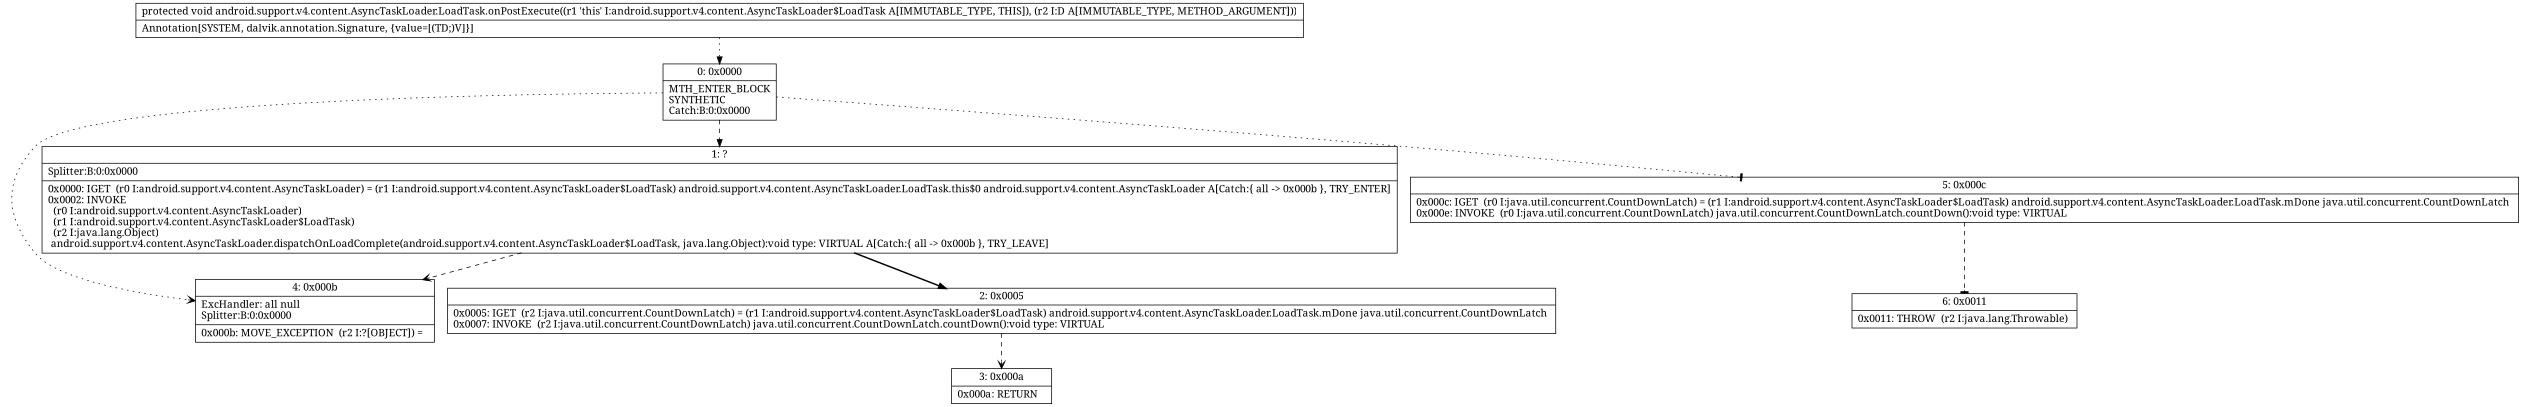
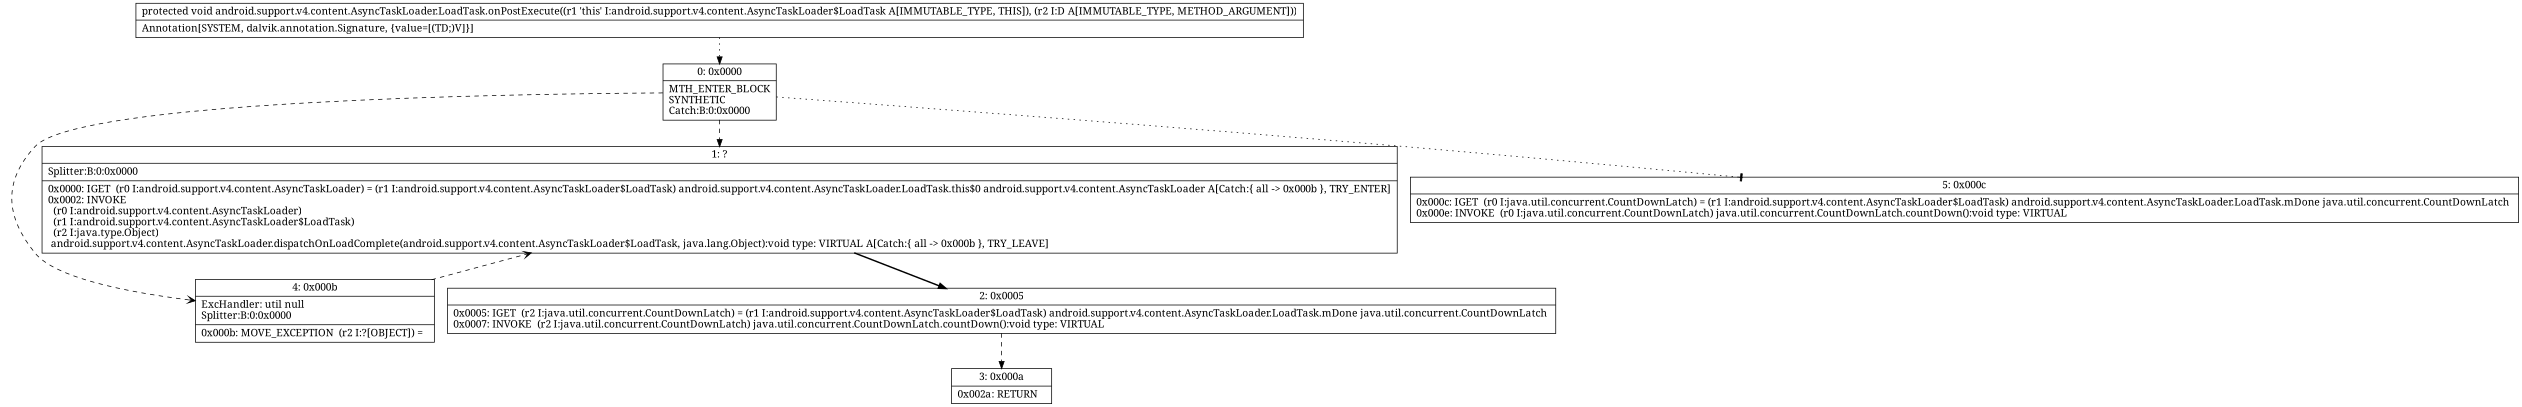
  digraph {
    fontname="Noto Serif"
    node [fontname="Noto Serif" shape=record]
    edge [arrowhead=normal fontname="Noto Serif" style=dashed]
    n1 [label="{0\:\ 0x0000|MTH_ENTER_BLOCK\lSYNTHETIC\lCatch:B:0:0x0000\l}"]
-   n2 [label="{1\:\ ?|Splitter:B:0:0x0000\l|0x0000: IGET  (r0 I:android.support.v4.content.AsyncTaskLoader) = (r1 I:android.support.v4.content.AsyncTaskLoader$LoadTask) android.support.v4.content.AsyncTaskLoader.LoadTask.this$0 android.support.v4.content.AsyncTaskLoader A[Catch:\{ all \-\> 0x000b \}, TRY_ENTER]\l0x0002: INVOKE  \l  (r0 I:android.support.v4.content.AsyncTaskLoader)\l  (r1 I:android.support.v4.content.AsyncTaskLoader$LoadTask)\l  (r2 I:java.lang.Object)\l android.support.v4.content.AsyncTaskLoader.dispatchOnLoadComplete(android.support.v4.content.AsyncTaskLoader$LoadTask, java.lang.Object):void type: VIRTUAL A[Catch:\{ all \-\> 0x000b \}, TRY_LEAVE]\l}"]
-   n3 [label="{4\:\ 0x000b|ExcHandler: all null\lSplitter:B:0:0x0000\l|0x000b: MOVE_EXCEPTION  (r2 I:?[OBJECT]) =  \l}"]
+   n2 [label="{1\:\ ?|Splitter:B:0:0x0000\l|0x0000: IGET  (r0 I:android.support.v4.content.AsyncTaskLoader) = (r1 I:android.support.v4.content.AsyncTaskLoader$LoadTask) android.support.v4.content.AsyncTaskLoader.LoadTask.this$0 android.support.v4.content.AsyncTaskLoader A[Catch:\{ all \-\> 0x000b \}, TRY_ENTER]\l0x0002: INVOKE  \l  (r0 I:android.support.v4.content.AsyncTaskLoader)\l  (r1 I:android.support.v4.content.AsyncTaskLoader$LoadTask)\l  (r2 I:java.type.Object)\l android.support.v4.content.AsyncTaskLoader.dispatchOnLoadComplete(android.support.v4.content.AsyncTaskLoader$LoadTask, java.lang.Object):void type: VIRTUAL A[Catch:\{ all \-\> 0x000b \}, TRY_LEAVE]\l}"]
+   n3 [label="{4\:\ 0x000b|ExcHandler: util null\lSplitter:B:0:0x0000\l|0x000b: MOVE_EXCEPTION  (r2 I:?[OBJECT]) =  \l}"]
    n4 [label="{5\:\ 0x000c|0x000c: IGET  (r0 I:java.util.concurrent.CountDownLatch) = (r1 I:android.support.v4.content.AsyncTaskLoader$LoadTask) android.support.v4.content.AsyncTaskLoader.LoadTask.mDone java.util.concurrent.CountDownLatch \l0x000e: INVOKE  (r0 I:java.util.concurrent.CountDownLatch) java.util.concurrent.CountDownLatch.countDown():void type: VIRTUAL \l}"]
    n5 [label="{2\:\ 0x0005|0x0005: IGET  (r2 I:java.util.concurrent.CountDownLatch) = (r1 I:android.support.v4.content.AsyncTaskLoader$LoadTask) android.support.v4.content.AsyncTaskLoader.LoadTask.mDone java.util.concurrent.CountDownLatch \l0x0007: INVOKE  (r2 I:java.util.concurrent.CountDownLatch) java.util.concurrent.CountDownLatch.countDown():void type: VIRTUAL \l}"]
-   n6 [label="{3\:\ 0x000a|0x000a: RETURN   \l}"]
-   n7 [label="{6\:\ 0x0011|0x0011: THROW  (r2 I:java.lang.Throwable) \l}"]
+   n6 [label="{3\:\ 0x000a|0x002a: RETURN   \l}"]
    n8 [label="{protected void android.support.v4.content.AsyncTaskLoader.LoadTask.onPostExecute((r1 'this' I:android.support.v4.content.AsyncTaskLoader$LoadTask A[IMMUTABLE_TYPE, THIS]), (r2 I:D A[IMMUTABLE_TYPE, METHOD_ARGUMENT]))  | Annotation[SYSTEM, dalvik.annotation.Signature, \{value=[(TD;)V]\}]\l}"]
    n1 -> n2
-   n1 -> n3 [arrowhead=vee style=dotted]
+   n1 -> n3 [arrowhead=vee]
    n1 -> n4 [arrowhead=tee style=dotted]
-   n2 -> n3 [arrowhead=vee]
+   n3 -> n2 [arrowhead=vee]
    n2 -> n5 [style=bold]
-   n4 -> n7 [arrowhead=tee]
-   n5 -> n6 [arrowhead=vee]
+   n5 -> n6
    n8 -> n1 [style=dotted]
  }
